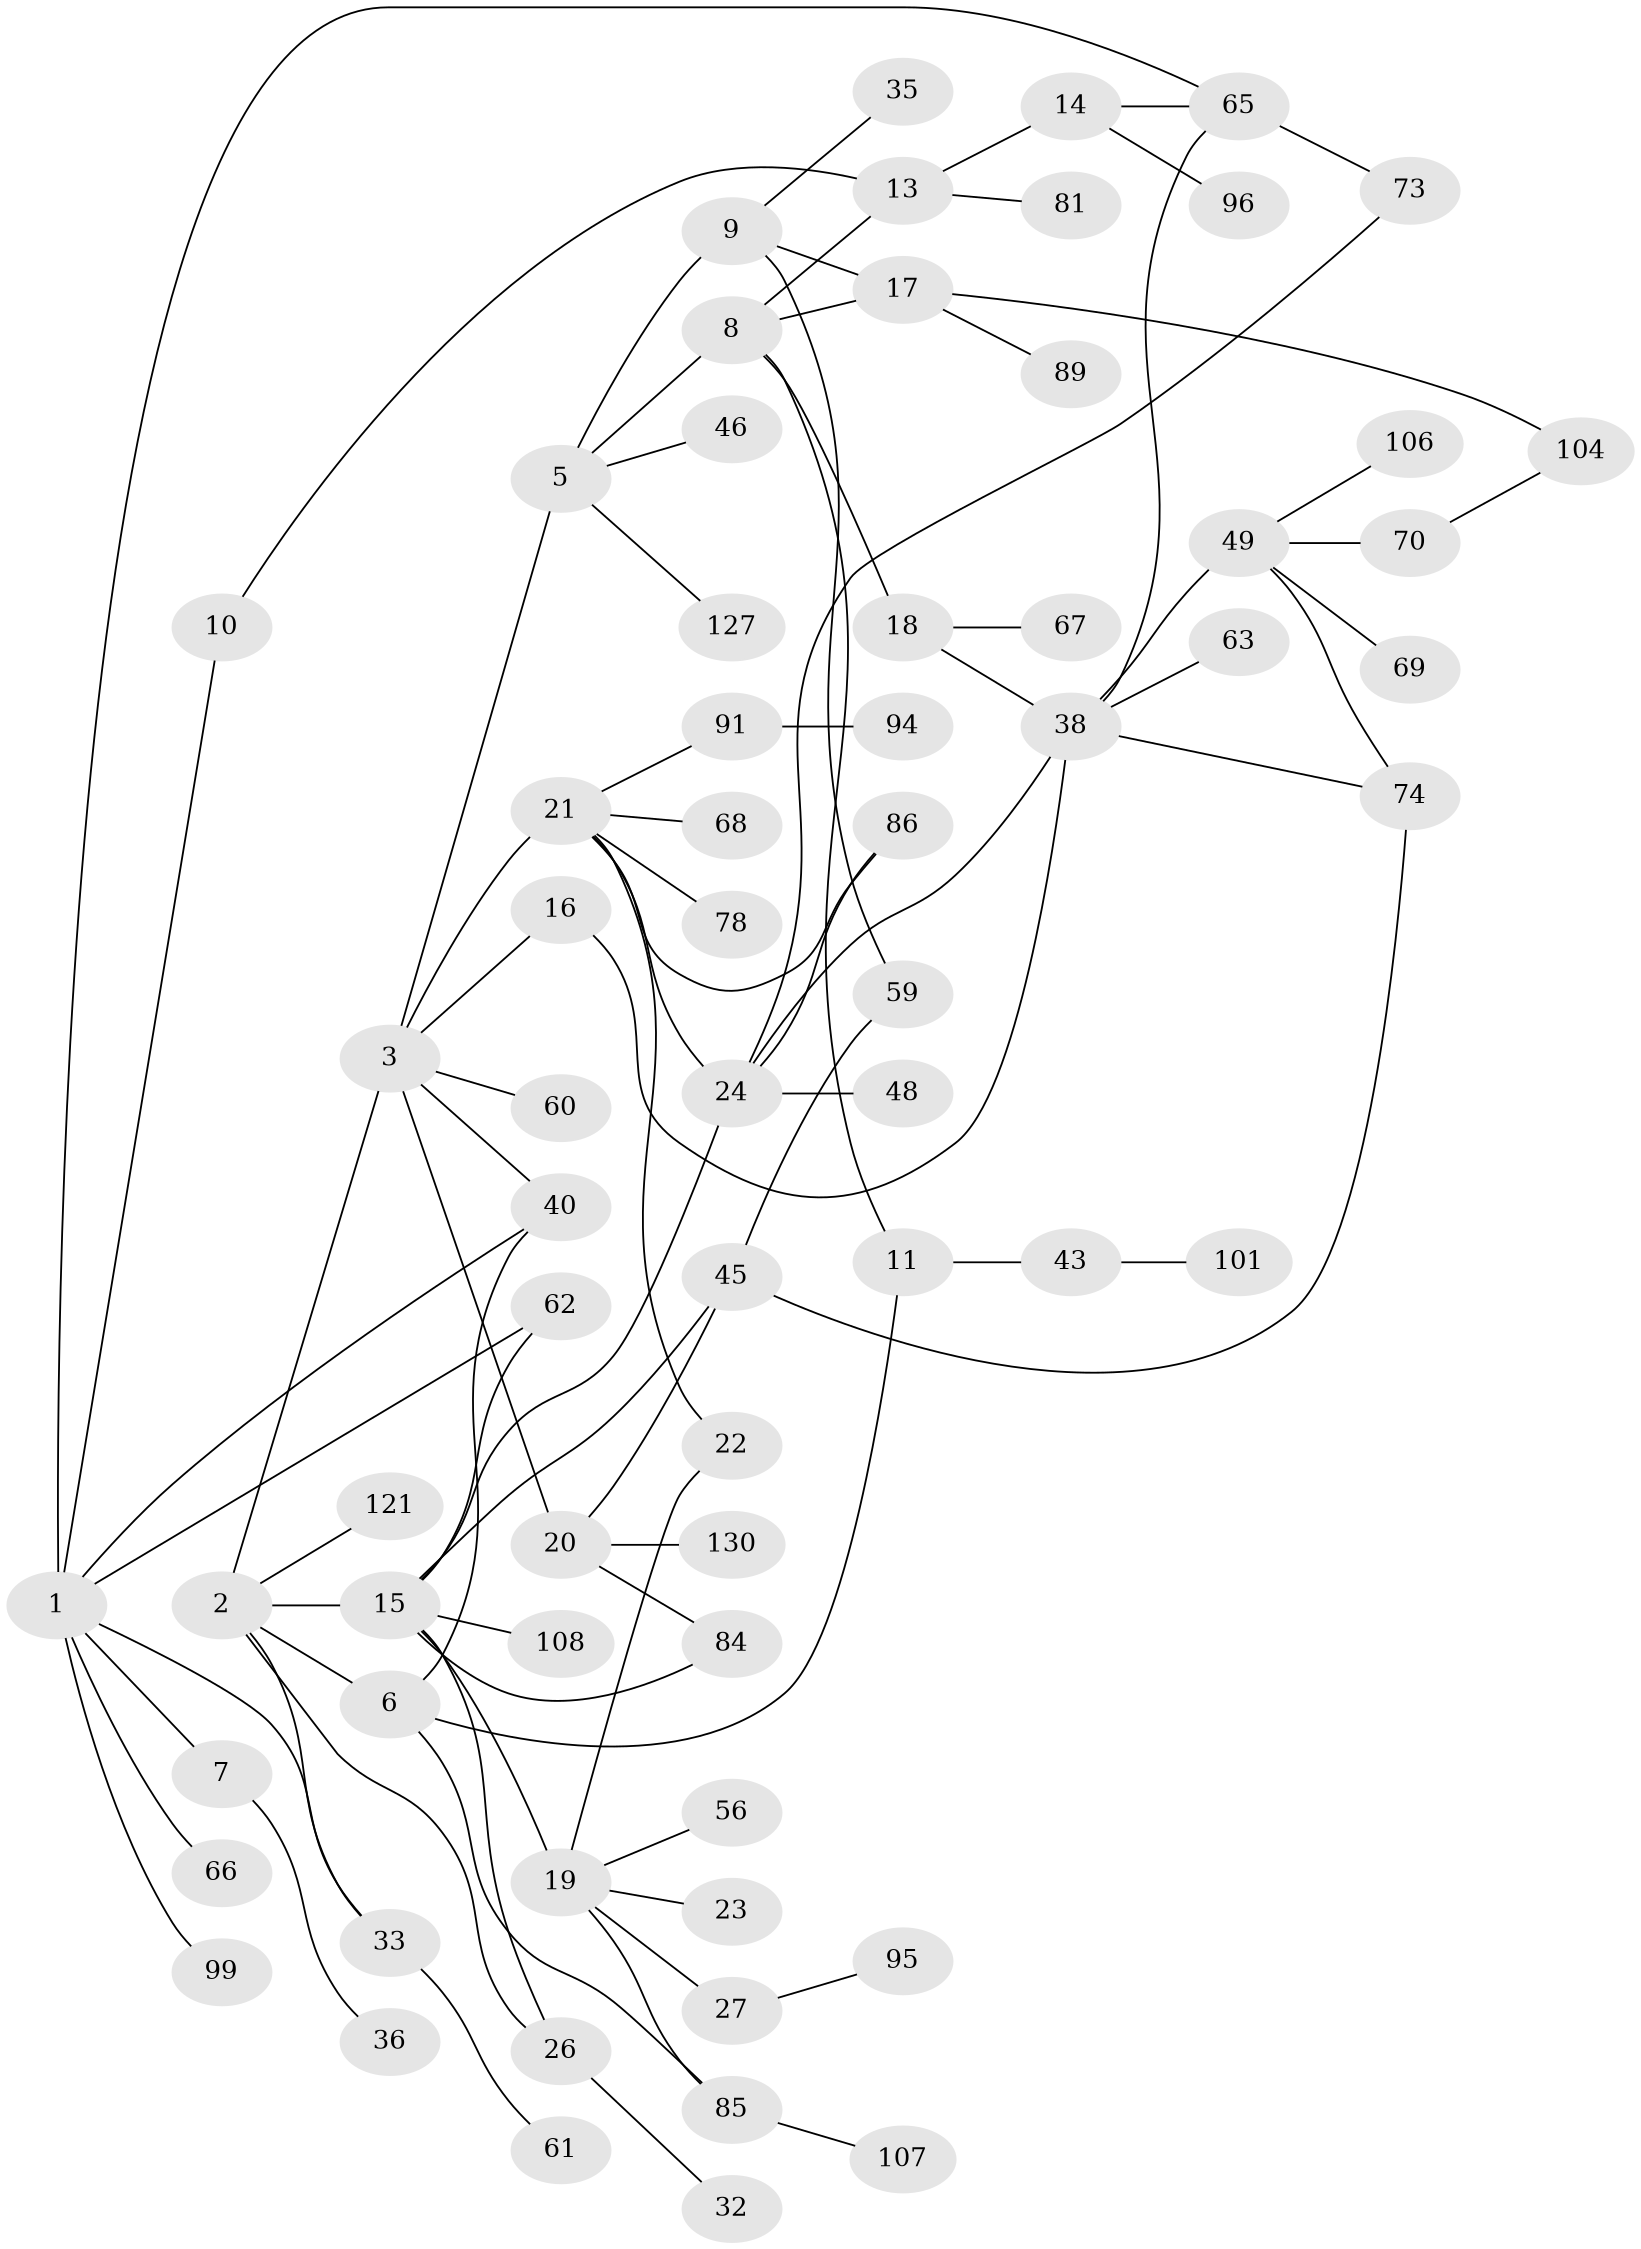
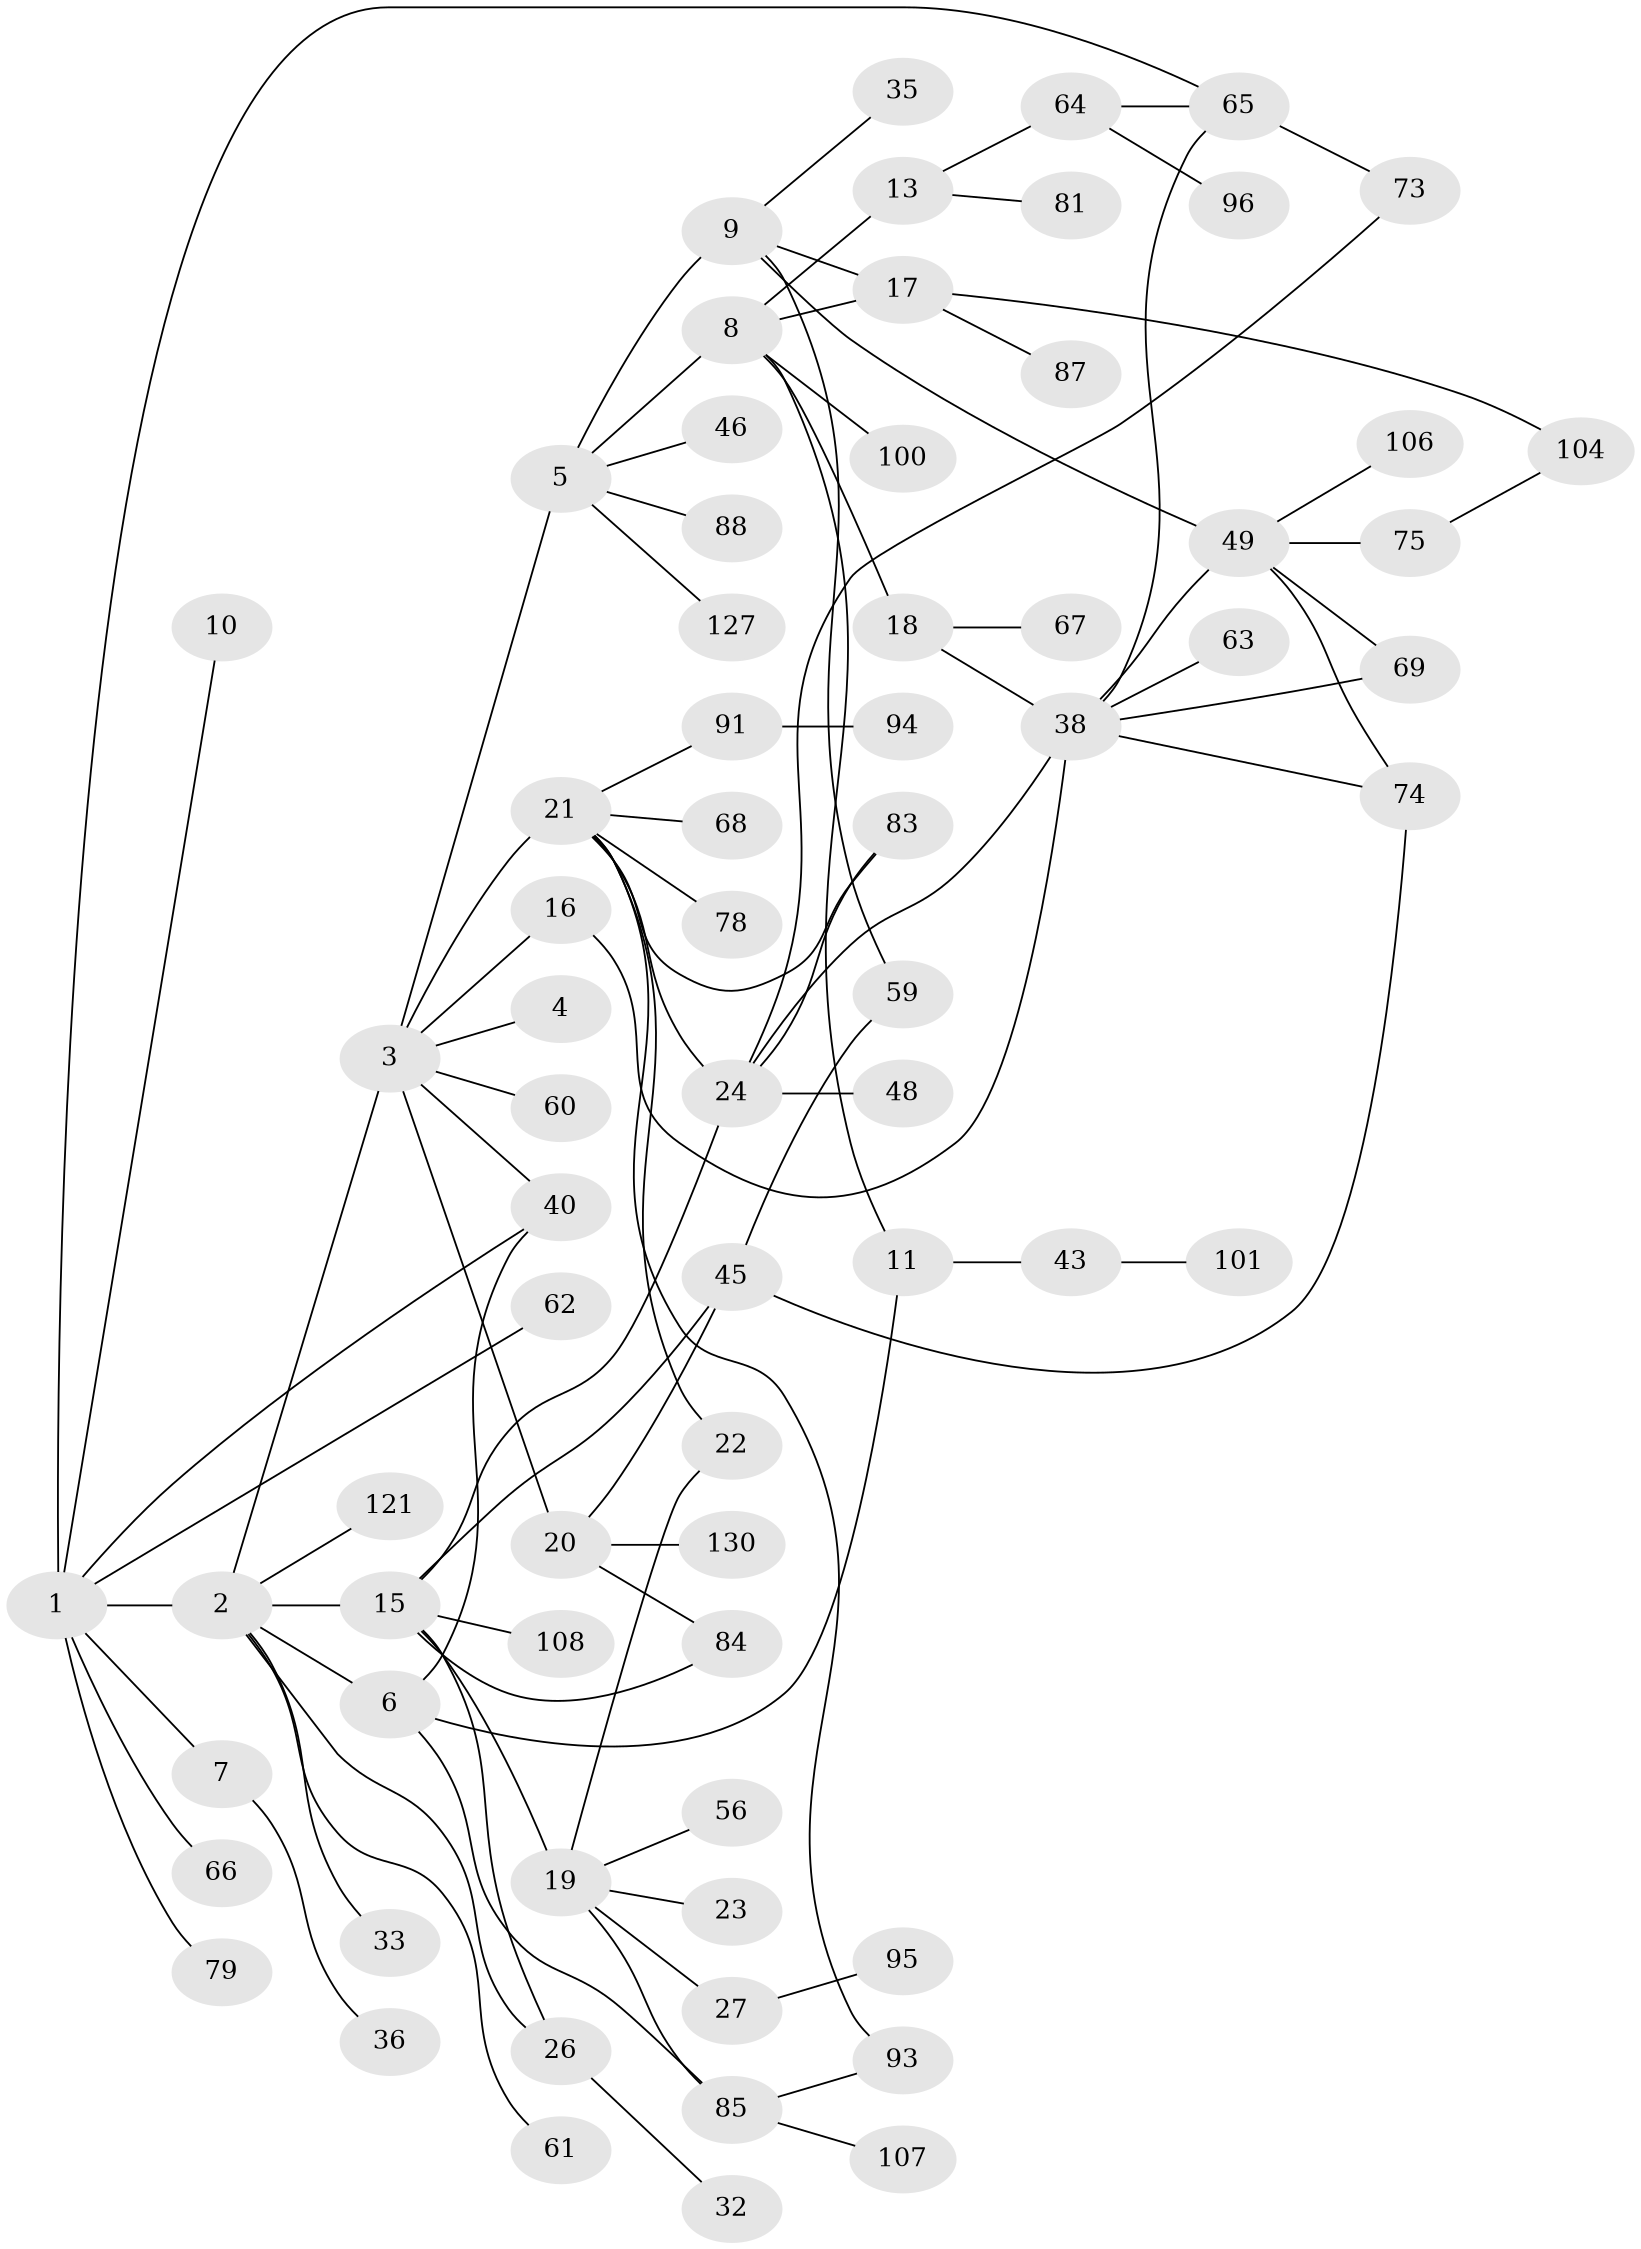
  graph {
    rankdir=LR
    node [color=gray90 style=filled]
    1
    2
    7 [super="+90"]
    10
    40 [super="+114+103"]
    62
    65 [super="+109"]
    66 [super="+98"]
-   99
+   99 [label=79]
    3
    6 [super="+51+53+119"]
    15 [super="+28"]
    26
    33
    61
    121
    36
    13 [super="+31"]
    73 [super="+139"]
+   4
    5
    16
    20
    21 [super="+54+57+83+44+87"]
    60 [super="+142"]
    11
    85 [super="+118"]
    19 [super="+80"]
    24 [super="+110+37"]
    45 [super="+58+105"]
    84
    108 [super="+129"]
    32 [super="+79"]
    8 [super="+52+14"]
    9
    46
+   88
    127
    38 [super="+41+42"]
    130
    22 [super="+82"]
    68 [super="+124"]
    78
-   86 [super="+111"]
+   86 [super="+111" label=83]
    91 [super="+97"]
+   93
    17 [super="+34"]
    18 [super="+30+55"]
+   100
    35
    49 [super="+76"]
    59
    43
    107
-   64 [super="+112" label=14]
+   64 [super="+112"]
    81 [super="+113+135"]
-   89
+   89 [label=87]
    104
    67 [super="+146"]
    69 [super="+71"]
    74
-   75 [super="+128" label=70]
+   75 [super="+128"]
    106
    101
    96
    23 [super="+122+47"]
    27 [super="+138"]
    56 [super="+92"]
    48
    63
    95
    94
-   1 -- 33
+   1 -- 2
    1 -- 7
    1 -- 10
    1 -- 40
    1 -- 62
    1 -- 65
    1 -- 66
    1 -- 99
    2 -- 3
    2 -- 6
    2 -- 15
    2 -- 26
    2 -- 33
-   33 -- 61
+   2 -- 61
    2 -- 121
    7 -- 36
-   10 -- 13
    65 -- 73
    3 -- 40
+   3 -- 4
    3 -- 5
    3 -- 16
    3 -- 20
    3 -- 21
    3 -- 60
    6 -- 40
    6 -- 11
    6 -- 85
-   15 -- 62
    15 -- 26
    15 -- 19
    15 -- 24
    15 -- 45
    15 -- 84
    15 -- 108
    26 -- 32
    13 -- 64
    13 -- 81
    5 -- 8
    5 -- 9
    5 -- 46
+   5 -- 88
    5 -- 127
    16 -- 38
    20 -- 45
    20 -- 84
    20 -- 130
    21 -- 24
    21 -- 22
    21 -- 68 [weight=2]
    21 -- 78
    21 -- 86
    21 -- 91
+   21 -- 93
    11 -- 43
+   85 -- 93
    85 -- 107
    19 -- 85
    19 -- 22
    19 -- 23
    19 -- 27
    19 -- 56
    24 -- 73
    24 -- 38
    24 -- 86
    24 -- 48
    45 -- 59
    45 -- 74
    8 -- 13
    8 -- 11
    8 -- 17
    8 -- 18
+   8 -- 100
    9 -- 17
    9 -- 35
+   9 -- 49
    9 -- 59
    38 -- 65
    38 -- 49
+   38 -- 69
    38 -- 74
    38 -- 63
    91 -- 94
    17 -- 89
    17 -- 104
    18 -- 38
    18 -- 67
    49 -- 69
    49 -- 74
    49 -- 75
    49 -- 106
    43 -- 101
    64 -- 65
    64 -- 96
    75 -- 104
    27 -- 95
  }
